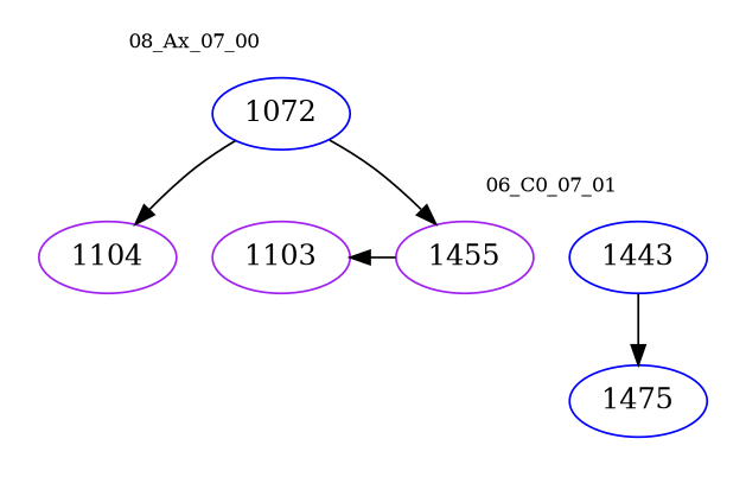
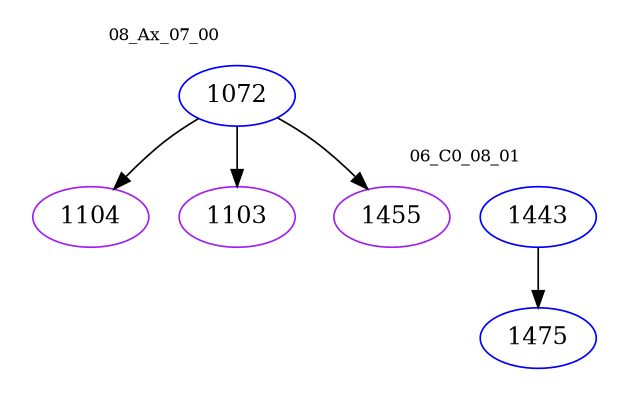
  digraph {
    node [color=blue]
    edge [color=black]
    n1 [label=1072]
    n2 [color=purple label=1104]
    n3 [color=purple label=1103]
    n4 [label=1443]
    n5 [color=purple label=1455]
    n6 [label=1475]
    subgraph cluster_1 {
      color=white
      fontsize=10
      label="08_Ax_07_00"
      n1
      n2
      n3
    }
    subgraph cluster_2 {
      color=white
      fontsize=10
-     label="06_C0_07_01"
+     label="06_C0_08_01"
      n4
      n5
      n6
    }
    n1 -> n2
-   n5 -> n3
+   n1 -> n3
    n1 -> n5
    n4 -> n6
  }
